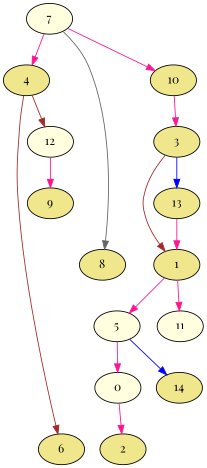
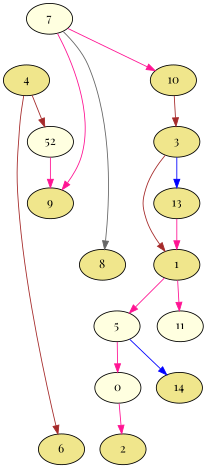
  digraph {
    fontname="Playfair Display"
    node [fillcolor=khaki fontname="Playfair Display" style=filled]
    edge [color=deeppink fontname="Playfair Display" weight=0]
    0 [fillcolor=lightyellow]
    2
    5 [fillcolor=lightyellow]
    1
    11 [fillcolor=lightyellow]
    14
    3
    13
    4
    6
-   12 [fillcolor=lightyellow]
+   12 [fillcolor=lightyellow label=52]
    9
    7 [fillcolor=lightyellow]
    8
    10
    0 -> 2
    5 -> 0
    5 -> 14 [color=blue]
    1 -> 5
    1 -> 11
    3 -> 1 [color=brown]
    3 -> 13 [color=blue]
    13 -> 1 [weight=1]
    4 -> 6 [color=brown]
    4 -> 12 [color=brown]
    12 -> 9
-   7 -> 4
+   7 -> 9
    7 -> 8 [color=gray40]
    7 -> 10
-   10 -> 3
+   10 -> 3 [color=brown]
  }
